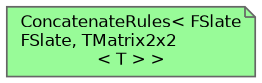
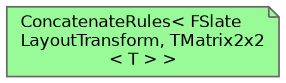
  digraph {
    rankdir=LR
-   n1 [color=grey40 fillcolor=palegreen fontname=Helvetica fontsize=10 height=0.2 label="ConcatenateRules\< FSlate\lFSlate, TMatrix2x2\l\< T \> \>" shape=note style=filled width=0.4]
+   n1 [color=grey40 fillcolor=palegreen fontname=Helvetica fontsize=10 height=0.2 label="ConcatenateRules\< FSlate\lLayoutTransform, TMatrix2x2\l\< T \> \>" shape=note style=filled width=0.4]
  }
